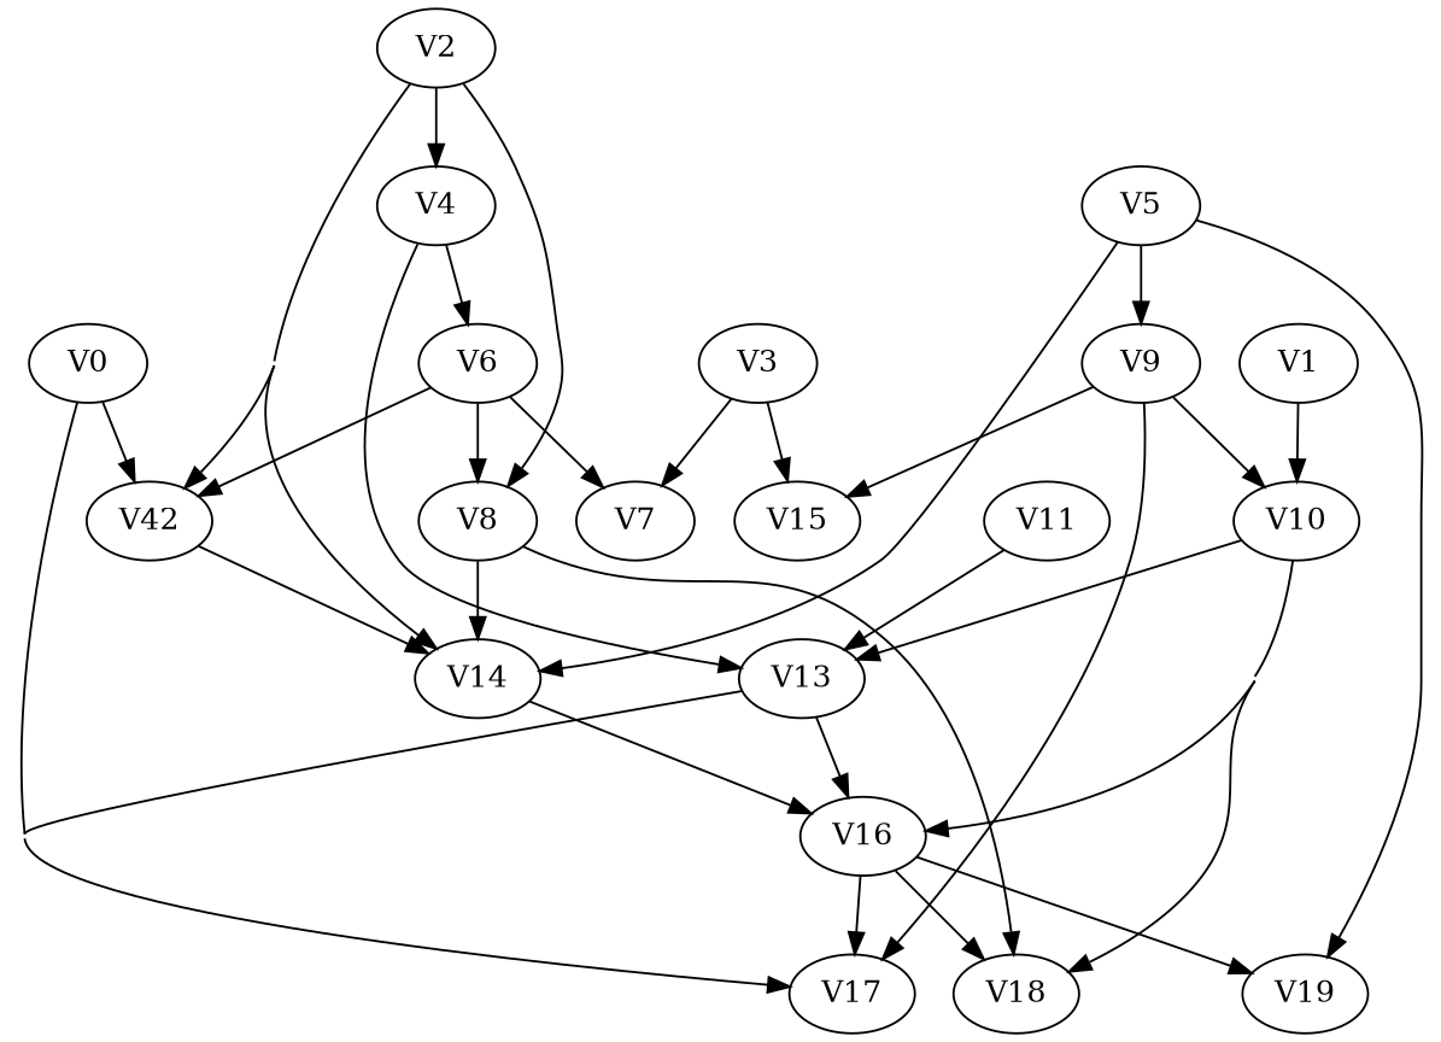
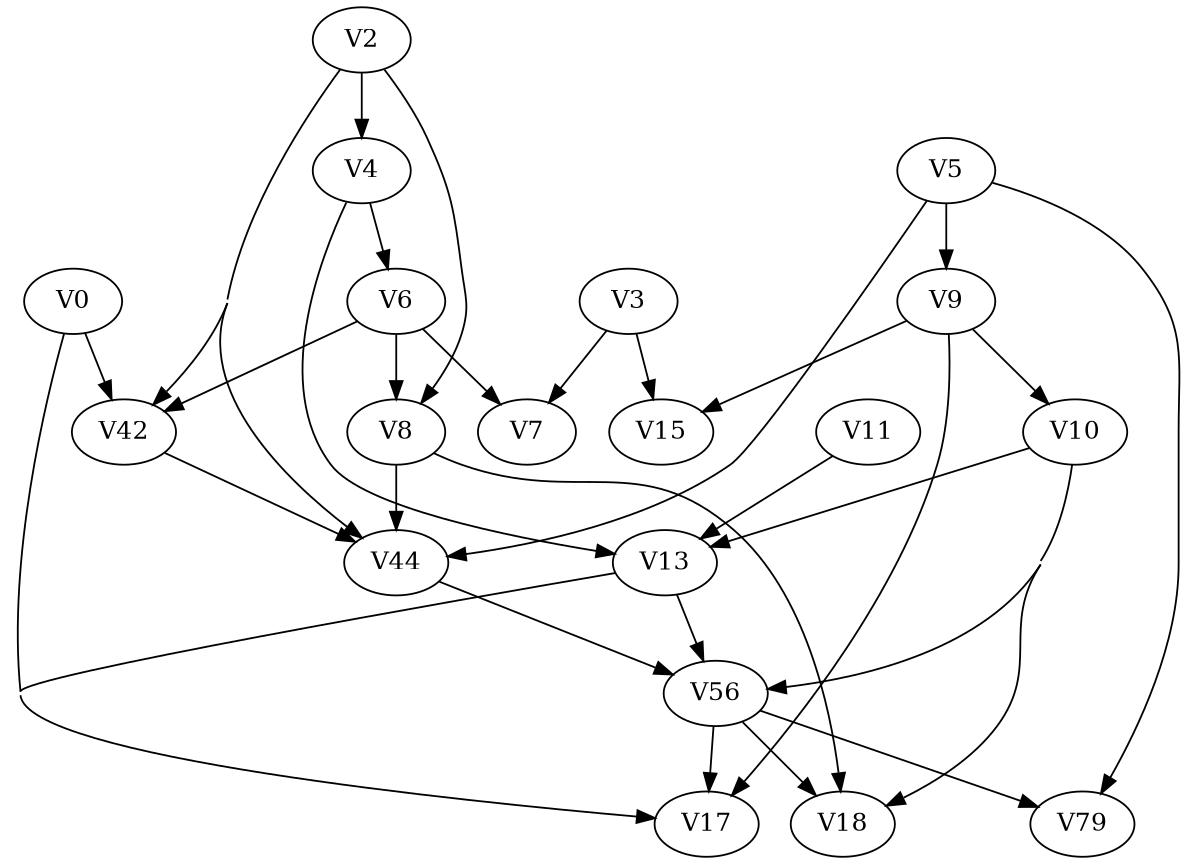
  strict digraph {
    concentrate=True
    n1 [label=V42]
    V0
    V17
-   V14
-   V1
+   V14 [label=V44]
    V10
    V13
    V18
-   V16
+   V16 [label=V56]
    V2
    V4
    V8
    V6
    V3
    V7
    V15
    V5
    V9
-   V19
+   V19 [label=V79]
    V11
    n1 -> V14
    V0 -> n1
    V0 -> V17
    V14 -> V16
-   V1 -> V10
    V10 -> V13
    V10 -> V18
    V10 -> V16
    V13 -> V17
    V13 -> V16
    V16 -> V17
    V16 -> V18
    V16 -> V19
    V2 -> n1
    V2 -> V14
    V2 -> V4
    V2 -> V8
    V4 -> V13
    V4 -> V6
    V8 -> V14
    V8 -> V18
    V6 -> n1
    V6 -> V8
    V6 -> V7
    V3 -> V7
    V3 -> V15
    V5 -> V14
    V5 -> V9
    V5 -> V19
    V9 -> V17
    V9 -> V10
    V9 -> V15
    V11 -> V13
  }
